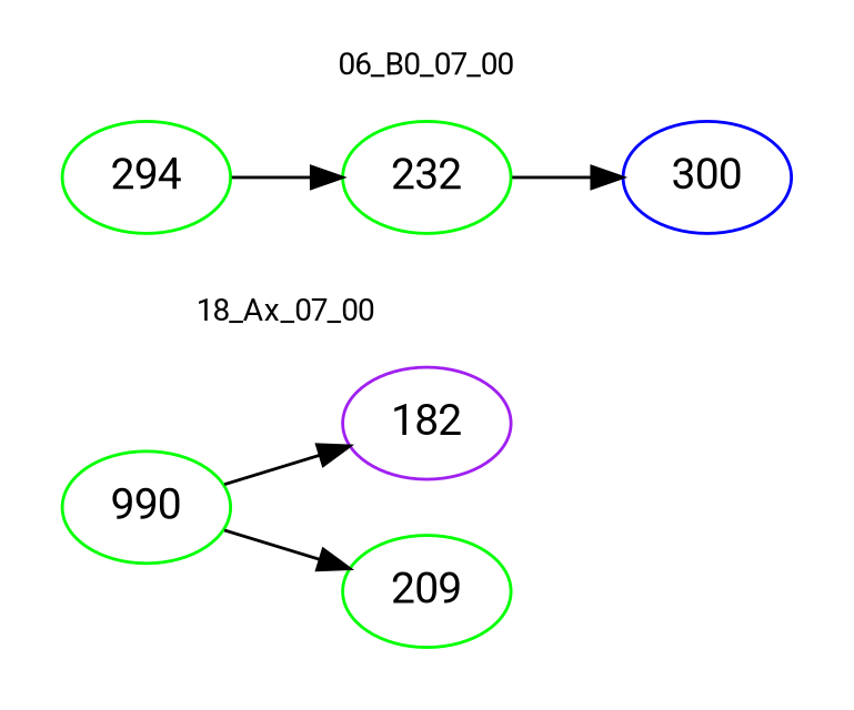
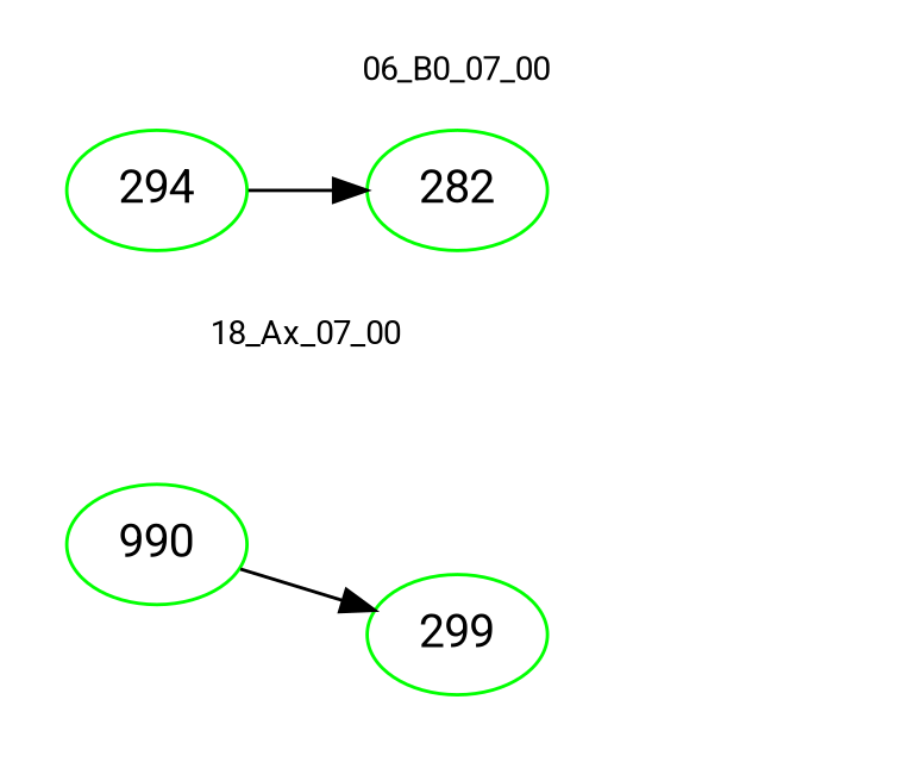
  digraph {
    fontname=Roboto
    rankdir=LR
    node [color=green fontname=Roboto]
    edge [color=black fontname=Roboto]
    n1 [label=990]
-   n2 [label=209]
-   n3 [color=purple label=182]
-   n4 [label=232]
+   n2 [label=299]
+   n4 [label=282]
    n5 [label=294]
-   n6 [color=blue label=300]
    subgraph cluster_1 {
      color=white
      fontsize=10
      label="18_Ax_07_00"
      n1
      n2
-     n3
    }
    subgraph cluster_2 {
      color=white
      fontsize=10
      label="06_B0_07_00"
      n4
      n5
-     n6
    }
    n1 -> n2
-   n1 -> n3
-   n4 -> n6
    n5 -> n4
  }
